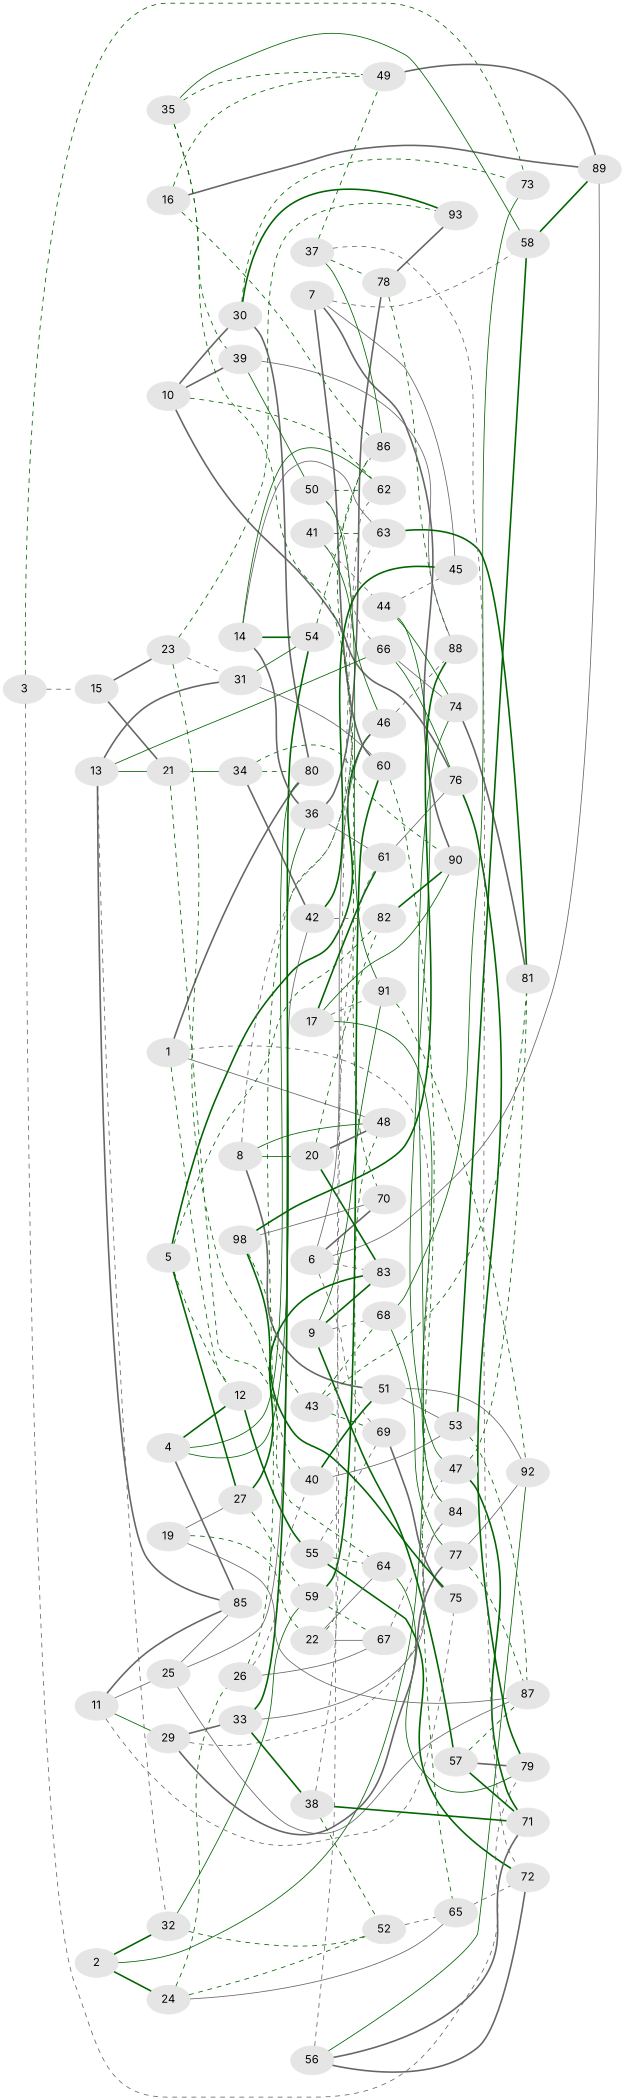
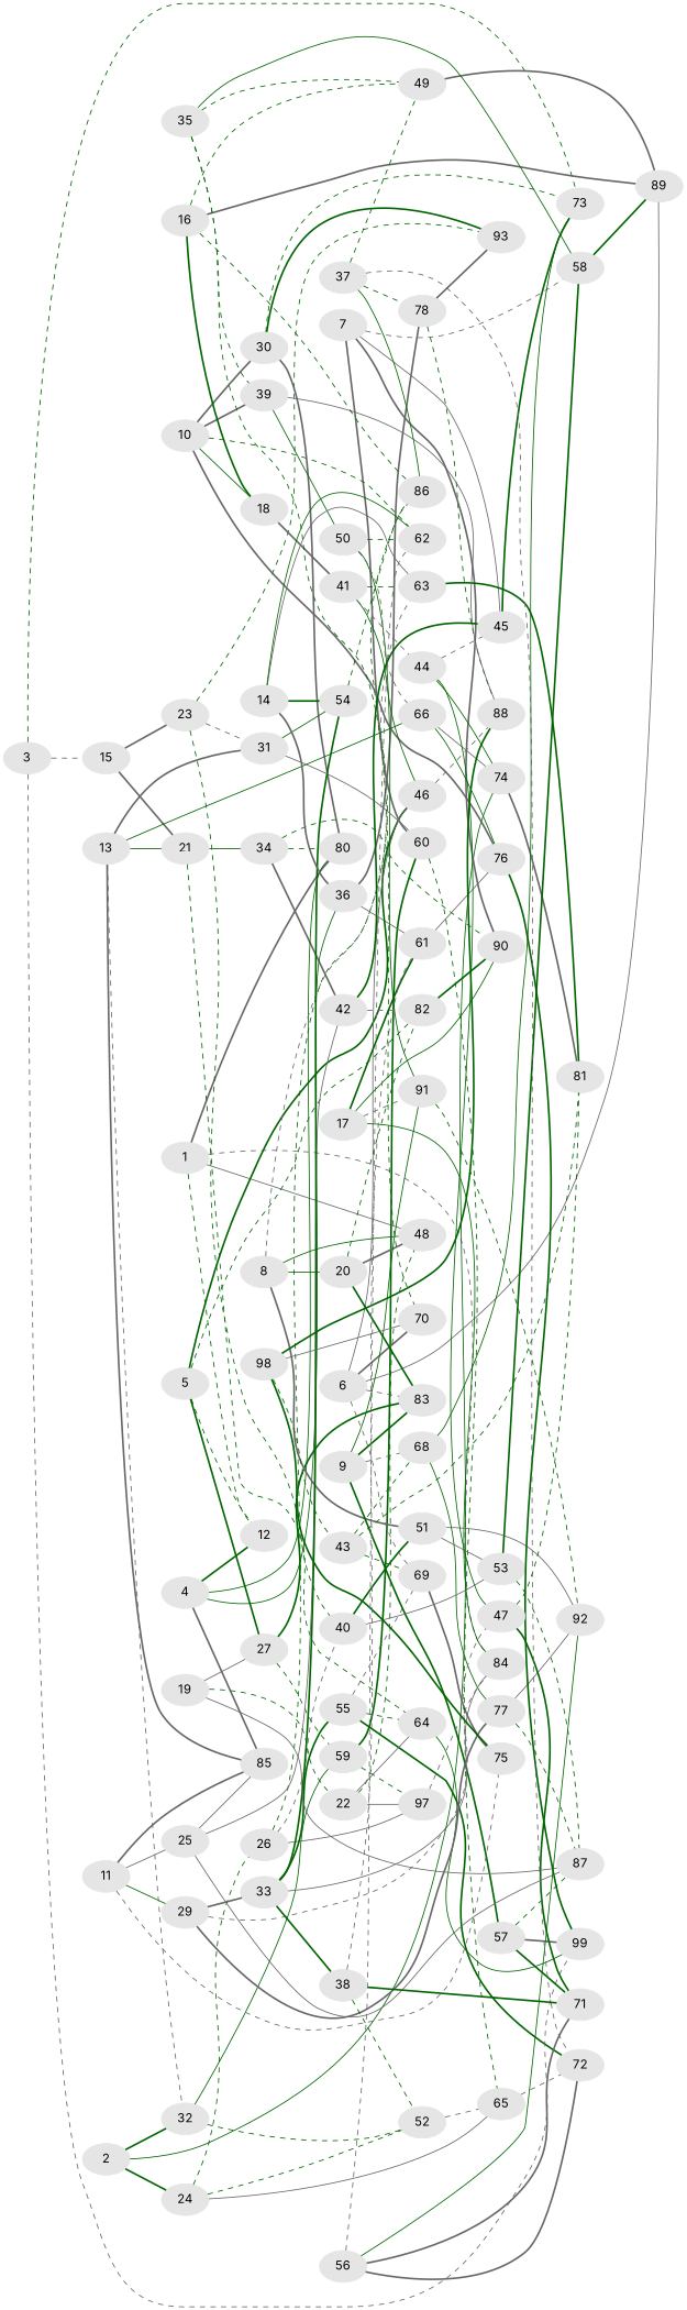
  graph {
    fontname=Inter
    rankdir=LR
    node [color=gray90 fontname=Inter style=filled]
    edge [color=darkgreen fontname=Inter style=dashed]
    1
    12
    48
    80
    84
    55
    2
    24
    32
    74
    21
    34
    64
    26
    52
    65
    59
    81
    3
    15
    73
-   79
+   79 [label=99]
    23
    4
    36
    85
    61
    78
    5
    27
    46
    82
    83
    88
    90
    6
    69
    70
    89
    75
    7
    45
    58
    60
    8
    20
    51
    63
    53
    92
    9
    57
    68
    91
    87
    71
    77
    10
    62
+   18
    30
    39
    76
    41
    93
    50
    11
    25
    29
    42
    33
    47
    72
    13
    31
    66
    54
    14
    86
    40
    16
    49
    17
    44
    19
    22
-   67
+   67 [label=97]
    n88 [label=98]
    43
    38
    35
    37
    56
    1 -- 12
    1 -- 48 [color=gray40 style=solid]
    1 -- 80 [color=gray40 style=bold]
    1 -- 84 [color=gray40]
-   12 -- 55 [style=bold]
+   33 -- 55 [style=bold]
    55 -- 64
    55 -- 69 [color=gray40]
    55 -- 72 [style=bold]
    2 -- 24 [style=bold]
    2 -- 32 [style=bold]
    2 -- 74 [style=solid]
    24 -- 26
    24 -- 52
    24 -- 65 [color=gray40 style=solid]
    32 -- 52
    32 -- 59 [style=solid]
    74 -- 81 [color=gray40 style=bold]
    21 -- 34 [style=solid]
    21 -- 64
    34 -- 80
    34 -- 90
    34 -- 42 [color=gray40 style=bold]
    64 -- 79 [style=solid]
    26 -- 86
    26 -- 40 [color=gray40]
    26 -- 67 [color=gray40 style=solid]
    52 -- 65 [color=gray40]
    65 -- 72 [color=gray40]
    59 -- 60 [style=bold]
    59 -- 67
    3 -- 15 [color=gray40]
    3 -- 73
    3 -- 79 [color=gray40]
    15 -- 21 [color=gray40 style=bold]
    15 -- 23 [color=gray40 style=bold]
    23 -- 93
    23 -- 31 [color=gray40]
    23 -- 40
    4 -- 12 [style=bold]
    4 -- 80 [style=solid]
    4 -- 36 [style=solid]
    4 -- 85 [color=gray40 style=bold]
    36 -- 61 [color=gray40 style=solid]
    36 -- 78 [color=gray40 style=bold]
    61 -- 76 [color=gray40 style=solid]
    78 -- 88
    78 -- 93 [color=gray40 style=bold]
    5 -- 12
    5 -- 27 [style=bold]
    5 -- 46 [style=bold]
    5 -- 82
    27 -- 59
    27 -- 83 [style=bold]
    46 -- 88 [color=gray40]
    82 -- 90 [style=bold]
    6 -- 46 [color=gray40 style=solid]
    6 -- 83 [color=gray40]
    6 -- 69 [color=gray40]
    6 -- 70 [color=gray40 style=bold]
    6 -- 89 [color=gray40 style=solid]
    69 -- 75 [color=gray40 style=bold]
    7 -- 90 [color=gray40 style=bold]
    7 -- 45 [color=gray40 style=solid]
    7 -- 58 [color=gray40]
    7 -- 60 [color=gray40 style=bold]
+   45 -- 73 [style=bold]
    58 -- 89 [style=bold]
    60 -- 65
    8 -- 48 [style=solid]
    8 -- 20 [style=solid]
    8 -- 51 [color=gray40 style=bold]
    8 -- 63 [color=gray40]
    20 -- 48 [color=gray40 style=bold]
    20 -- 82
    20 -- 83 [style=bold]
    51 -- 53 [color=gray40 style=solid]
    51 -- 92 [color=gray40 style=solid]
    63 -- 81 [style=bold]
    53 -- 58 [style=bold]
    53 -- 87
    9 -- 83 [style=bold]
    9 -- 57 [style=bold]
    9 -- 68 [color=gray40]
    9 -- 91 [style=solid]
    57 -- 79 [color=gray40 style=bold]
    57 -- 87
    57 -- 71 [style=bold]
    68 -- 73 [style=solid]
    68 -- 77 [style=solid]
    91 -- 92
    77 -- 92 [color=gray40 style=solid]
    77 -- 87
    10 -- 62
+   10 -- 18 [style=solid]
    10 -- 30 [color=gray40 style=bold]
    10 -- 39 [color=gray40 style=bold]
    10 -- 76 [color=gray40 style=bold]
+   18 -- 41 [color=gray40 style=bold]
    30 -- 80 [color=gray40 style=bold]
    30 -- 73
    30 -- 93 [style=bold]
    39 -- 88 [color=gray40 style=solid]
    39 -- 50 [style=solid]
    76 -- 79 [style=bold]
    41 -- 46 [style=solid]
    41 -- 63
    41 -- 44 [color=gray40]
    50 -- 91 [style=solid]
    50 -- 62
    50 -- 66 [color=gray40]
    11 -- 85 [color=gray40 style=bold]
    11 -- 75 [color=gray40]
    11 -- 25 [color=gray40 style=solid]
    11 -- 29 [style=solid]
    25 -- 85 [color=gray40 style=solid]
    25 -- 87 [color=gray40 style=solid]
    25 -- 42 [color=gray40 style=solid]
    29 -- 77 [color=gray40 style=bold]
    29 -- 33 [color=gray40 style=bold]
    29 -- 47 [color=gray40]
    42 -- 82 [color=gray40]
    42 -- 45 [style=bold]
    33 -- 84 [color=gray40 style=solid]
    33 -- 54 [style=bold]
    33 -- 38 [style=bold]
    47 -- 81
    47 -- 71 [style=bold]
    13 -- 32 [color=gray40]
    13 -- 21 [style=solid]
    13 -- 85 [color=gray40 style=bold]
    13 -- 31 [color=gray40 style=bold]
    13 -- 66 [style=solid]
    31 -- 60 [color=gray40 style=solid]
    31 -- 54 [style=solid]
    66 -- 74 [color=gray40 style=solid]
    66 -- 76 [style=solid]
    54 -- 86
    14 -- 36 [color=gray40 style=bold]
    14 -- 63 [color=gray40 style=solid]
    14 -- 62 [style=solid]
    14 -- 54 [style=bold]
    40 -- 51 [style=bold]
    40 -- 53 [color=gray40 style=solid]
    16 -- 89 [color=gray40 style=bold]
+   16 -- 18 [style=bold]
    16 -- 86
    16 -- 49
    49 -- 89 [color=gray40 style=bold]
    17 -- 84 [style=solid]
    17 -- 61 [style=bold]
    17 -- 90 [style=solid]
    17 -- 91 [color=gray40]
    44 -- 74 [style=solid]
    44 -- 45 [color=gray40]
    44 -- 47 [style=solid]
    19 -- 27 [color=gray40 style=solid]
    19 -- 87 [color=gray40 style=solid]
    19 -- 22
    22 -- 48
    22 -- 64 [color=gray40 style=solid]
    22 -- 67 [color=gray40 style=solid]
    67 -- 84 [color=gray40]
    n88 -- 88 [style=bold]
    n88 -- 70 [color=gray40 style=solid]
    n88 -- 75 [style=bold]
    n88 -- 43
    43 -- 81
    43 -- 69
    43 -- 68
    38 -- 52
    38 -- 61 [color=gray40]
    38 -- 71 [style=bold]
    35 -- 70
    35 -- 58 [style=solid]
    35 -- 39
    35 -- 49
    37 -- 78
    37 -- 72 [color=gray40]
    37 -- 86 [style=solid]
    37 -- 49
    56 -- 92 [style=solid]
    56 -- 71 [color=gray40 style=bold]
    56 -- 62 [color=gray40]
    56 -- 72 [color=gray40 style=bold]
  }
